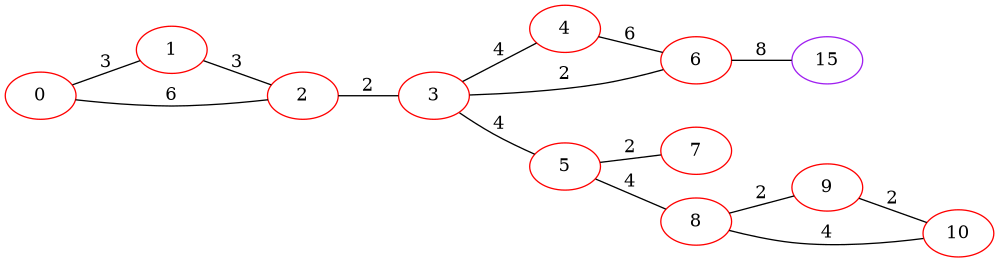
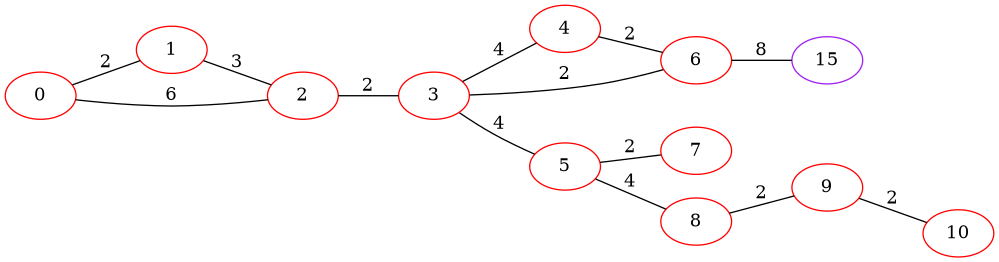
  graph {
    rankdir=LR
    node [color=red weight=1]
    0
    1
    2
    3
    4
    6
    5
    n8 [color=purple label=15 weight=4]
    7
    8
    9
    10
-   0 -- 1 [label=3]
+   0 -- 1 [label=2]
    0 -- 2 [label=6]
    1 -- 2 [label=3]
    2 -- 3 [label=2]
    3 -- 4 [label=4]
    3 -- 6 [label=2]
    3 -- 5 [label=4]
-   4 -- 6 [label=6]
+   4 -- 6 [label=2]
    6 -- n8 [label=8]
    5 -- 7 [label=2]
    5 -- 8 [label=4]
    8 -- 9 [label=2]
-   8 -- 10 [label=4]
    9 -- 10 [label=2]
  }
